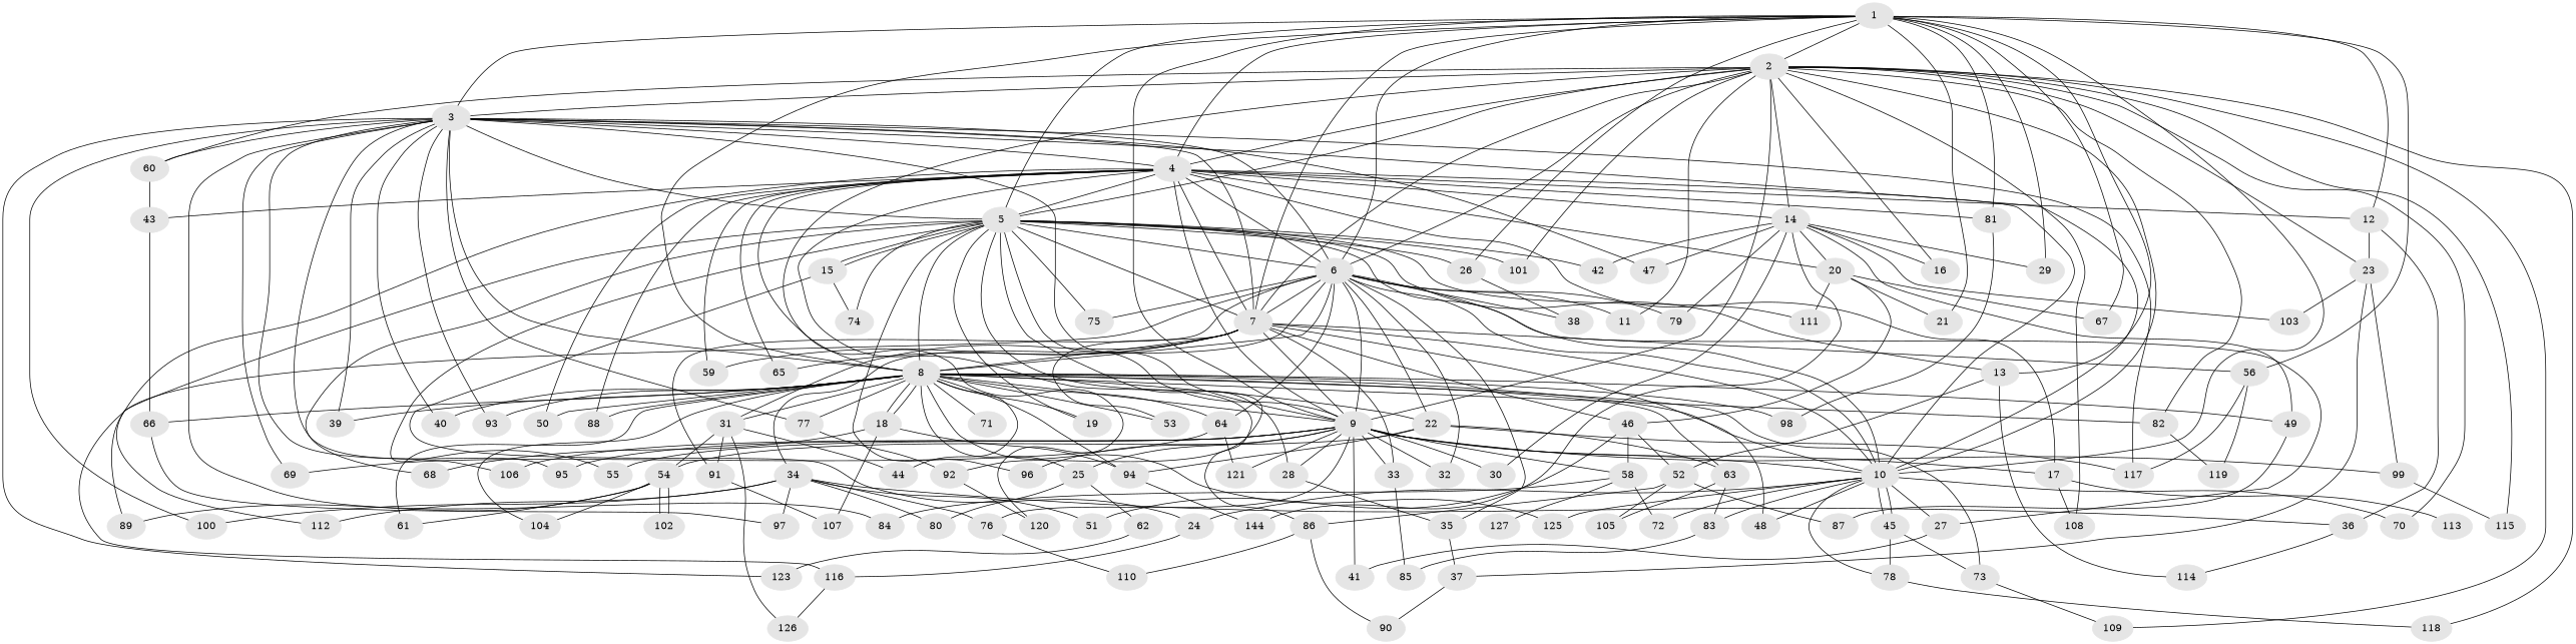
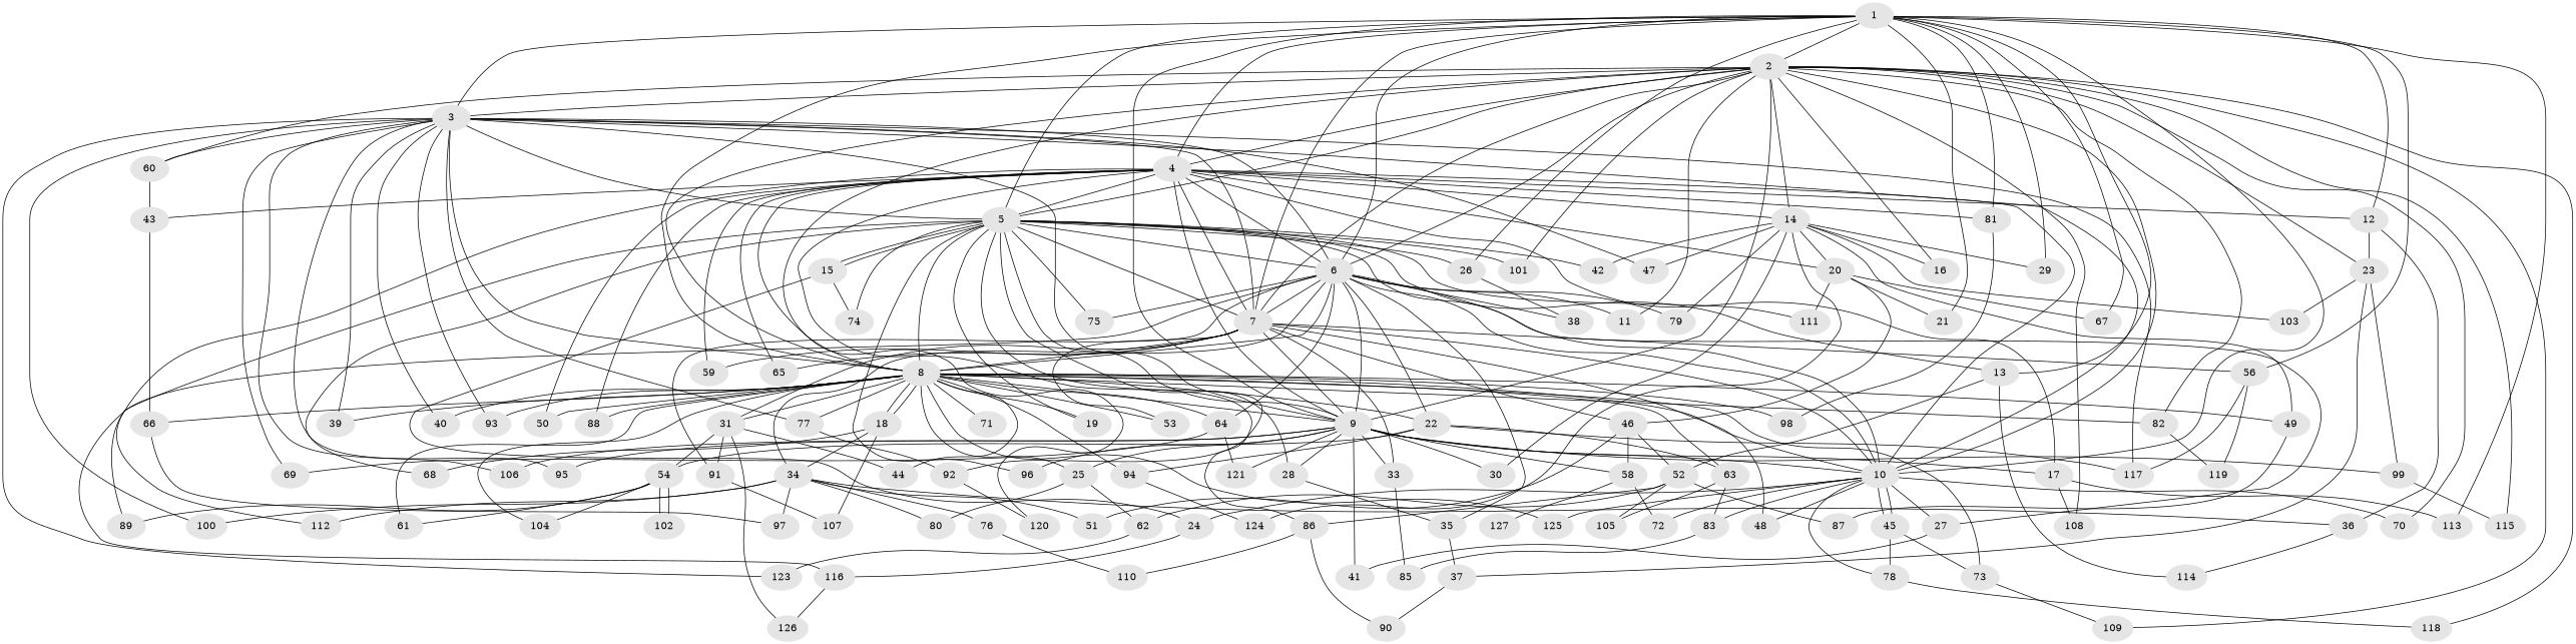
  graph {
    node [color=gray90 style=filled]
    1
    2
    3
    4
    5
    6
    7
    8
    9
    10
    12
    13
    21
    26
    29
    56
    67
    81
    113
    11
    14
    16
    23
    60
    70
    82
    101
    108
    109
    115
    118
    120
    39
    40
    47
    69
    77
-   84
    93
    95
    100
    106
    117
    123
    17
    20
    43
    50
    59
    65
    86
    88
    112
    15
    19
    28
    42
-   55
    68
    74
    75
    89
    92
    96
    111
    22
    27
-   32
    34
    35
    38
    64
    79
    91
    116
    31
    33
    46
    48
    53
    18
    25
    44
    49
    61
    63
    66
    71
    73
    94
    98
    104
    125
    30
    41
    58
    76
    99
    121
    24
    45
    72
    78
    83
    36
    52
    114
    119
    103
-   124 [label=144]
+   124
    37
    90
    110
    54
    80
    51
    97
    107
    126
    85
    62
    87
    105
    127
    102
    1 -- 2
    1 -- 3
    1 -- 4
    1 -- 5
    1 -- 6
    1 -- 7
    1 -- 8
    1 -- 9
    1 -- 10
    1 -- 12
    1 -- 13
    1 -- 21
    1 -- 26
    1 -- 29
    1 -- 56
    1 -- 67
    1 -- 81
+   1 -- 113
    2 -- 3
    2 -- 4
    2 -- 5
    2 -- 6
    2 -- 7
+   2 -- 8
    2 -- 9
    2 -- 10
    2 -- 11
    2 -- 14
    2 -- 16
    2 -- 23
    2 -- 60
    2 -- 70
    2 -- 82
    2 -- 101
    2 -- 108
    2 -- 109
    2 -- 115
    2 -- 118
    2 -- 120
-   3 -- 4
    3 -- 5
    3 -- 6
    3 -- 7
    3 -- 8
    3 -- 9
    3 -- 10
    3 -- 60
    3 -- 39
    3 -- 40
    3 -- 47
    3 -- 69
    3 -- 77
-   3 -- 84
    3 -- 93
    3 -- 95
    3 -- 100
    3 -- 106
    3 -- 117
    3 -- 123
    4 -- 5
    4 -- 6
    4 -- 7
    4 -- 8
    4 -- 9
    4 -- 10
    4 -- 12
    4 -- 81
    4 -- 14
    4 -- 17
    4 -- 20
    4 -- 43
    4 -- 50
    4 -- 59
    4 -- 65
    4 -- 86
    4 -- 88
    4 -- 112
    5 -- 6
    5 -- 7
    5 -- 8
    5 -- 9
    5 -- 10
    5 -- 13
    5 -- 26
    5 -- 101
    5 -- 15
    5 -- 15
    5 -- 19
    5 -- 28
    5 -- 42
-   5 -- 55
    5 -- 68
    5 -- 74
    5 -- 75
    5 -- 89
    5 -- 92
    5 -- 96
    5 -- 111
    6 -- 7
    6 -- 8
    6 -- 9
    6 -- 10
    6 -- 11
    6 -- 75
    6 -- 22
    6 -- 27
-   6 -- 32
    6 -- 34
    6 -- 35
    6 -- 38
    6 -- 64
    6 -- 79
    6 -- 91
    6 -- 116
    7 -- 8
    7 -- 9
    7 -- 10
    7 -- 56
    7 -- 59
    7 -- 65
    7 -- 31
    7 -- 33
    7 -- 46
    7 -- 48
    7 -- 53
    8 -- 9
    8 -- 10
    8 -- 82
    8 -- 39
    8 -- 40
    8 -- 77
    8 -- 93
    8 -- 50
    8 -- 88
    8 -- 19
    8 -- 22
    8 -- 64
    8 -- 31
    8 -- 53
    8 -- 18
    8 -- 18
    8 -- 25
    8 -- 44
    8 -- 49
    8 -- 61
    8 -- 63
    8 -- 66
    8 -- 71
    8 -- 73
    8 -- 94
    8 -- 98
    8 -- 104
    8 -- 125
    9 -- 10
    9 -- 95
    9 -- 106
    9 -- 17
    9 -- 28
-   9 -- 55
    9 -- 96
-   9 -- 32
    9 -- 33
    9 -- 25
    9 -- 30
    9 -- 41
    9 -- 58
-   9 -- 76
    9 -- 99
    9 -- 121
    10 -- 70
    10 -- 27
    10 -- 48
    10 -- 125
    10 -- 24
    10 -- 45
    10 -- 45
    10 -- 72
    10 -- 78
    10 -- 83
    12 -- 23
    12 -- 36
    13 -- 52
    13 -- 114
    26 -- 38
    56 -- 117
    56 -- 119
    81 -- 98
    14 -- 29
    14 -- 16
    14 -- 47
    14 -- 20
    14 -- 42
    14 -- 79
    14 -- 49
    14 -- 30
    14 -- 103
    14 -- 124
    23 -- 99
    23 -- 103
    23 -- 37
    60 -- 43
    82 -- 119
    77 -- 92
    17 -- 113
    17 -- 108
    20 -- 21
    20 -- 67
    20 -- 111
    20 -- 46
    43 -- 66
    86 -- 90
    86 -- 110
    15 -- 74
    15 -- 24
    28 -- 35
    92 -- 120
    22 -- 117
    22 -- 63
    22 -- 94
    22 -- 54
    27 -- 41
    34 -- 100
    34 -- 112
    34 -- 76
    34 -- 36
    34 -- 80
    34 -- 51
    34 -- 97
    35 -- 37
    64 -- 69
    64 -- 121
    91 -- 107
    116 -- 126
    31 -- 91
    31 -- 44
    31 -- 54
    31 -- 126
    33 -- 85
    46 -- 58
    46 -- 52
    46 -- 51
    18 -- 68
-   18 -- 94
+   18 -- 34
    18 -- 107
    25 -- 80
    25 -- 62
    49 -- 87
    63 -- 83
    63 -- 105
    66 -- 97
    73 -- 109
    94 -- 124
-   58 -- 84
    58 -- 72
    58 -- 127
    76 -- 110
    99 -- 115
    24 -- 116
    45 -- 73
    45 -- 78
    78 -- 118
    83 -- 85
    36 -- 114
    52 -- 86
+   52 -- 62
    52 -- 87
    52 -- 105
    37 -- 90
    54 -- 89
    54 -- 61
    54 -- 104
    54 -- 102
    54 -- 102
    62 -- 123
  }
